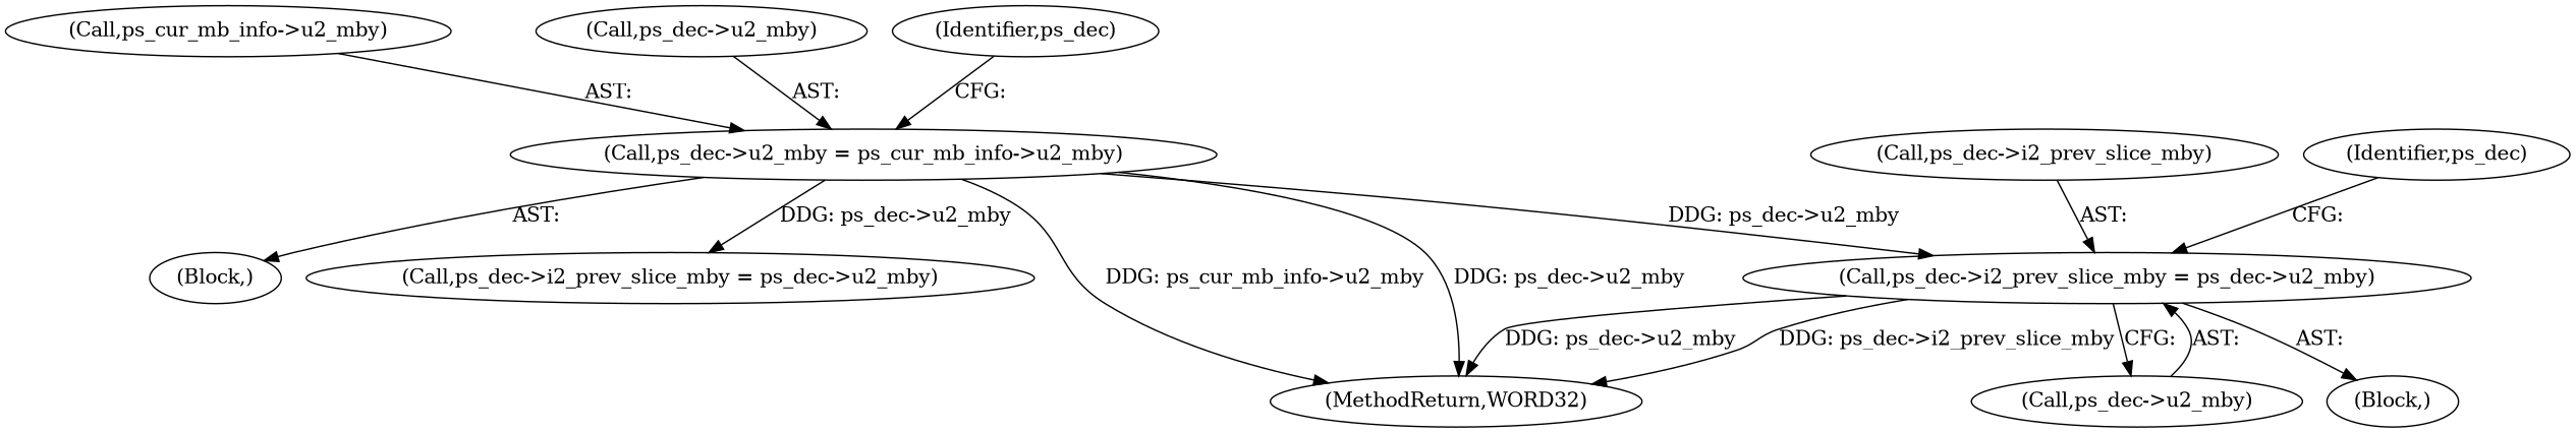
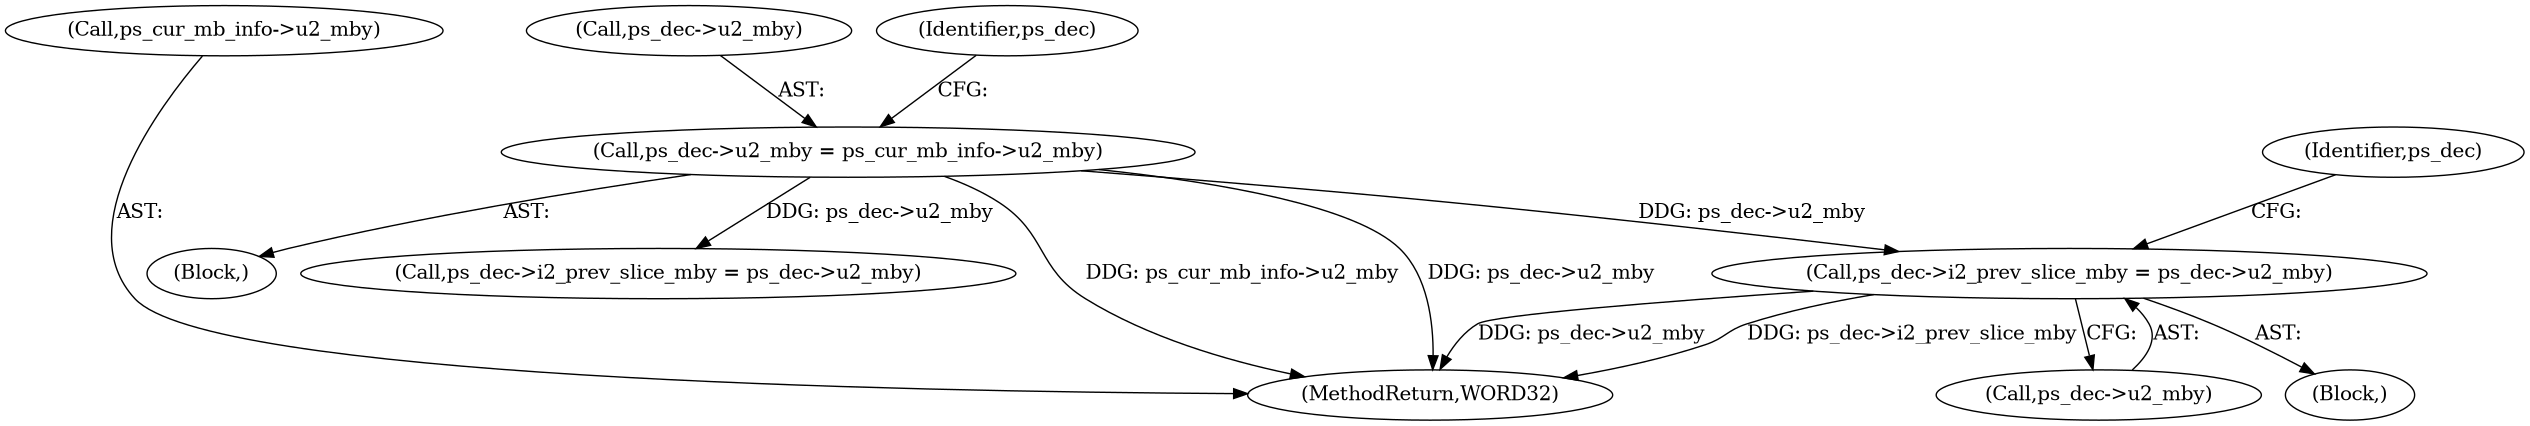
  digraph {
    n1 [label="(Call,ps_dec->i2_prev_slice_mby = ps_dec->u2_mby)"]
    n2 [label="(Block,)"]
    n3 [label="(Call,ps_dec->u2_mby)"]
    n4 [label="(MethodReturn,WORD32)"]
    n5 [label="(Call,ps_dec->u2_mby = ps_cur_mb_info->u2_mby)"]
    n6 [label="(Block,)"]
    n7 [label="(Call,ps_dec->i2_prev_slice_mby = ps_dec->u2_mby)"]
    n8 [label="(Call,ps_cur_mb_info->u2_mby)"]
-   n9 [label="(Call,ps_dec->i2_prev_slice_mby)"]
    n10 [label="(Identifier,ps_dec)"]
    n11 [label="(Call,ps_dec->u2_mby)"]
    n12 [label="(Identifier,ps_dec)"]
    n1 -> n2 [label="AST: "]
    n1 -> n3 [label="CFG: "]
    n1 -> n4 [label="DDG: ps_dec->u2_mby"]
    n1 -> n4 [label="DDG: ps_dec->i2_prev_slice_mby"]
    n3 -> n1 [label="AST: "]
    n5 -> n1 [label="DDG: ps_dec->u2_mby"]
    n5 -> n4 [label="DDG: ps_cur_mb_info->u2_mby"]
    n5 -> n4 [label="DDG: ps_dec->u2_mby"]
    n5 -> n6 [label="AST: "]
    n5 -> n7 [label="DDG: ps_dec->u2_mby"]
-   n8 -> n5 [label="AST: "]
-   n9 -> n1 [label="AST: "]
+   n8 -> n4 [label="AST: "]
    n10 -> n1 [label="CFG: "]
    n11 -> n5 [label="AST: "]
    n12 -> n5 [label="CFG: "]
  }
